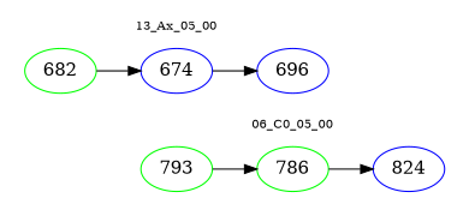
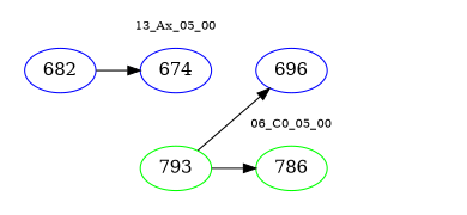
  digraph {
    rankdir=LR
    node [color=green]
    edge [color=black]
-   n1 [label=682]
+   n1 [color=blue label=682]
    n2 [color=blue label=674]
    n3 [color=blue label=696]
    n4 [label=793]
    n5 [label=786]
-   n6 [color=blue label=824]
    subgraph cluster_1 {
      color=white
      fontsize=10
      label="13_Ax_05_00"
      n1
      n2
      n3
    }
    subgraph cluster_2 {
      color=white
      fontsize=10
      label="06_C0_05_00"
      n4
      n5
-     n6
    }
    n1 -> n2
-   n2 -> n3
+   n4 -> n3
    n4 -> n5
-   n5 -> n6
  }
